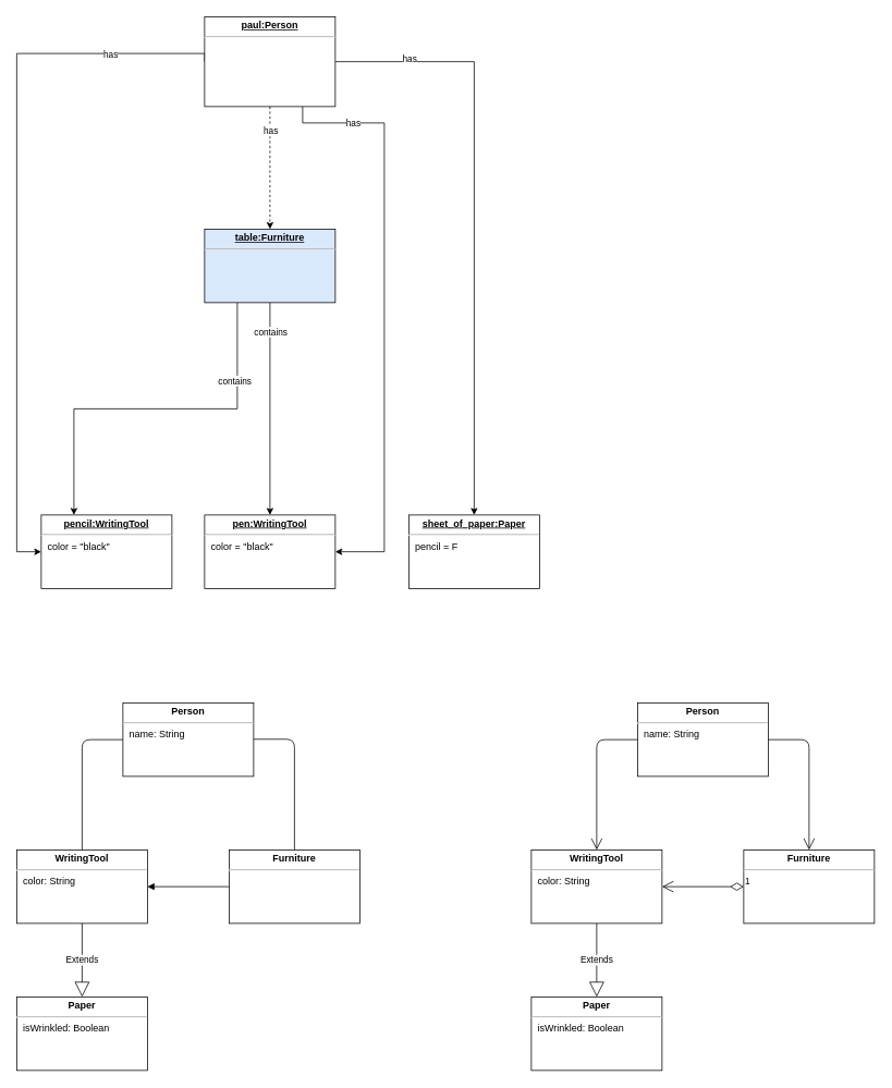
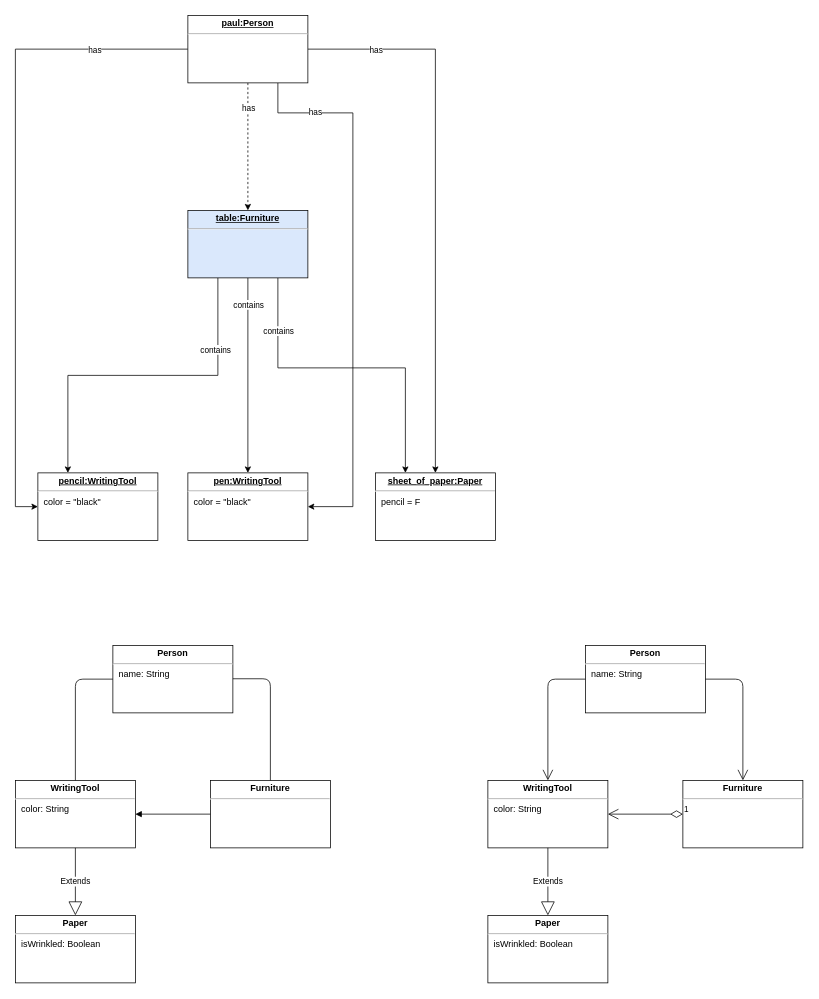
  <mxCell id="0" />
  <mxCell id="1" parent="0" />
  <mxCell id="2" style="edgeStyle=orthogonalEdgeStyle;rounded=0;orthogonalLoop=1;jettySize=auto;html=1;exitX=0.25;exitY=1;exitDx=0;exitDy=0;entryX=0.25;entryY=0;entryDx=0;entryDy=0;" parent="1" source="8" target="9" edge="1"><mxGeometry relative="1" as="geometry" /></mxCell>
  <mxCell id="3" value="contains" style="edgeLabel;html=1;align=center;verticalAlign=middle;resizable=0;points=[];" parent="2" vertex="1" connectable="0"><mxGeometry x="-0.558" y="-4" relative="1" as="geometry"><mxPoint y="-7" as="offset" /></mxGeometry></mxCell>
  <mxCell id="4" style="edgeStyle=orthogonalEdgeStyle;rounded=0;orthogonalLoop=1;jettySize=auto;html=1;exitX=0.5;exitY=1;exitDx=0;exitDy=0;entryX=0.5;entryY=0;entryDx=0;entryDy=0;" parent="1" source="8" target="10" edge="1"><mxGeometry relative="1" as="geometry" /></mxCell>
  <mxCell id="5" value="contains" style="edgeLabel;html=1;align=center;verticalAlign=middle;resizable=0;points=[];" parent="4" vertex="1" connectable="0"><mxGeometry x="-0.091" relative="1" as="geometry"><mxPoint y="-83" as="offset" /></mxGeometry></mxCell>
+ <mxCell id="6" style="edgeStyle=orthogonalEdgeStyle;rounded=0;orthogonalLoop=1;jettySize=auto;html=1;exitX=0.75;exitY=1;exitDx=0;exitDy=0;entryX=0.25;entryY=0;entryDx=0;entryDy=0;" parent="1" source="8" target="11" edge="1"><mxGeometry relative="1" as="geometry"><Array as="points"><mxPoint x="370" y="490" /><mxPoint x="540" y="490" /></Array></mxGeometry></mxCell>
+ <mxCell id="7" value="contains" style="edgeLabel;html=1;align=center;verticalAlign=middle;resizable=0;points=[];" parent="6" vertex="1" connectable="0"><mxGeometry x="0.483" y="-1" relative="1" as="geometry"><mxPoint x="-169" y="-79" as="offset" /></mxGeometry></mxCell>
  <mxCell id="8" value="&lt;p style=&quot;margin: 0px ; margin-top: 4px ; text-align: center ; text-decoration: underline&quot;&gt;&lt;b&gt;table:Furniture&lt;/b&gt;&lt;/p&gt;&lt;hr&gt;&lt;p style=&quot;margin: 0px ; margin-left: 8px&quot;&gt;&lt;br&gt;&lt;/p&gt;" style="verticalAlign=top;align=left;overflow=fill;fontSize=12;fontFamily=Helvetica;html=1;fillColor=#dae8fc;" parent="1" vertex="1"><mxGeometry x="250" y="280" width="160" height="90" as="geometry" /></mxCell>
  <mxCell id="9" value="&lt;p style=&quot;margin: 0px ; margin-top: 4px ; text-align: center ; text-decoration: underline&quot;&gt;&lt;b&gt;pencil:WritingTool&lt;/b&gt;&lt;/p&gt;&lt;hr&gt;&lt;p style=&quot;margin: 0px ; margin-left: 8px&quot;&gt;color = &quot;black&quot;&lt;br&gt;&lt;/p&gt;" style="verticalAlign=top;align=left;overflow=fill;fontSize=12;fontFamily=Helvetica;html=1;" parent="1" vertex="1"><mxGeometry x="50" y="630" width="160" height="90" as="geometry" /></mxCell>
  <mxCell id="10" value="&lt;p style=&quot;margin: 0px ; margin-top: 4px ; text-align: center ; text-decoration: underline&quot;&gt;&lt;b&gt;pen:WritingTool&lt;/b&gt;&lt;/p&gt;&lt;hr&gt;&lt;p style=&quot;margin: 0px ; margin-left: 8px&quot;&gt;color = &quot;black&quot;&lt;br&gt;&lt;/p&gt;" style="verticalAlign=top;align=left;overflow=fill;fontSize=12;fontFamily=Helvetica;html=1;" parent="1" vertex="1"><mxGeometry x="250" y="630" width="160" height="90" as="geometry" /></mxCell>
  <mxCell id="11" value="&lt;p style=&quot;margin: 0px ; margin-top: 4px ; text-align: center ; text-decoration: underline&quot;&gt;&lt;b&gt;sheet_of_paper:Paper&lt;/b&gt;&lt;/p&gt;&lt;hr&gt;&lt;p style=&quot;margin: 0px ; margin-left: 8px&quot;&gt;pencil = F&lt;/p&gt;" style="verticalAlign=top;align=left;overflow=fill;fontSize=12;fontFamily=Helvetica;html=1;" parent="1" vertex="1"><mxGeometry x="500" y="630" width="160" height="90" as="geometry" /></mxCell>
  <mxCell id="12" style="edgeStyle=orthogonalEdgeStyle;rounded=0;orthogonalLoop=1;jettySize=auto;html=1;exitX=0.5;exitY=1;exitDx=0;exitDy=0;entryX=0.5;entryY=0;entryDx=0;entryDy=0;dashed=1;" parent="1" source="20" target="8" edge="1"><mxGeometry relative="1" as="geometry" /></mxCell>
  <mxCell id="13" value="has" style="edgeLabel;html=1;align=center;verticalAlign=middle;resizable=0;points=[];" parent="12" vertex="1" connectable="0"><mxGeometry x="-0.614" relative="1" as="geometry"><mxPoint as="offset" /></mxGeometry></mxCell>
  <mxCell id="14" style="edgeStyle=orthogonalEdgeStyle;rounded=0;orthogonalLoop=1;jettySize=auto;html=1;exitX=0;exitY=0.5;exitDx=0;exitDy=0;entryX=0;entryY=0.5;entryDx=0;entryDy=0;" parent="1" source="20" target="9" edge="1"><mxGeometry relative="1" as="geometry"><Array as="points"><mxPoint x="20" y="65" /><mxPoint x="20" y="675" /></Array></mxGeometry></mxCell>
  <mxCell id="15" value="has" style="edgeLabel;html=1;align=center;verticalAlign=middle;resizable=0;points=[];" parent="14" vertex="1" connectable="0"><mxGeometry x="-0.775" y="2" relative="1" as="geometry"><mxPoint x="-27" y="-2" as="offset" /></mxGeometry></mxCell>
  <mxCell id="16" style="edgeStyle=orthogonalEdgeStyle;rounded=0;orthogonalLoop=1;jettySize=auto;html=1;exitX=0.75;exitY=1;exitDx=0;exitDy=0;entryX=1;entryY=0.5;entryDx=0;entryDy=0;" parent="1" source="20" target="10" edge="1"><mxGeometry relative="1" as="geometry"><Array as="points"><mxPoint x="370" y="150" /><mxPoint x="470" y="150" /><mxPoint x="470" y="675" /></Array></mxGeometry></mxCell>
  <mxCell id="17" value="has" style="edgeLabel;html=1;align=center;verticalAlign=middle;resizable=0;points=[];" parent="16" vertex="1" connectable="0"><mxGeometry x="-0.65" y="-1" relative="1" as="geometry"><mxPoint x="-38" y="-3" as="offset" /></mxGeometry></mxCell>
  <mxCell id="18" style="edgeStyle=orthogonalEdgeStyle;rounded=0;orthogonalLoop=1;jettySize=auto;html=1;exitX=1;exitY=0.5;exitDx=0;exitDy=0;entryX=0.5;entryY=0;entryDx=0;entryDy=0;" parent="1" source="20" target="11" edge="1"><mxGeometry relative="1" as="geometry" /></mxCell>
  <mxCell id="19" value="has" style="edgeLabel;html=1;align=center;verticalAlign=middle;resizable=0;points=[];" parent="18" vertex="1" connectable="0"><mxGeometry x="-0.175" y="-1" relative="1" as="geometry"><mxPoint x="-79" y="-133" as="offset" /></mxGeometry></mxCell>
- <mxCell id="20" value="&lt;p style=&quot;margin: 0px ; margin-top: 4px ; text-align: center ; text-decoration: underline&quot;&gt;&lt;b&gt;paul:Person&lt;/b&gt;&lt;/p&gt;&lt;hr&gt;&lt;p style=&quot;margin: 0px ; margin-left: 8px&quot;&gt;&lt;br&gt;&lt;/p&gt;" style="verticalAlign=top;align=left;overflow=fill;fontSize=12;fontFamily=Helvetica;html=1;" parent="1" vertex="1"><mxGeometry x="250" y="20" width="160" height="110" as="geometry" /></mxCell>
+ <mxCell id="20" value="&lt;p style=&quot;margin: 0px ; margin-top: 4px ; text-align: center ; text-decoration: underline&quot;&gt;&lt;b&gt;paul:Person&lt;/b&gt;&lt;/p&gt;&lt;hr&gt;&lt;p style=&quot;margin: 0px ; margin-left: 8px&quot;&gt;&lt;br&gt;&lt;/p&gt;" style="verticalAlign=top;align=left;overflow=fill;fontSize=12;fontFamily=Helvetica;html=1;" parent="1" vertex="1"><mxGeometry x="250" y="20" width="160" height="90" as="geometry" /></mxCell>
  <mxCell id="21" value="&lt;p style=&quot;margin: 4px 0px 0px ; text-align: center&quot;&gt;&lt;b&gt;WritingTool&lt;/b&gt;&lt;/p&gt;&lt;hr&gt;&lt;p style=&quot;margin: 0px ; margin-left: 8px&quot;&gt;color: String&lt;br&gt;&lt;/p&gt;" style="verticalAlign=top;align=left;overflow=fill;fontSize=12;fontFamily=Helvetica;html=1;" parent="1" vertex="1"><mxGeometry x="20" y="1040" width="160" height="90" as="geometry" /></mxCell>
  <mxCell id="22" value="&lt;p style=&quot;margin: 4px 0px 0px ; text-align: center&quot;&gt;&lt;b&gt;Paper&lt;/b&gt;&lt;/p&gt;&lt;hr&gt;&lt;p style=&quot;margin: 0px ; margin-left: 8px&quot;&gt;isWrinkled: Boolean&lt;br&gt;&lt;/p&gt;" style="verticalAlign=top;align=left;overflow=fill;fontSize=12;fontFamily=Helvetica;html=1;" parent="1" vertex="1"><mxGeometry x="20" y="1220" width="160" height="90" as="geometry" /></mxCell>
  <mxCell id="23" value="Extends" style="endArrow=block;endSize=16;endFill=0;html=1;exitX=0.5;exitY=1;exitDx=0;exitDy=0;" parent="1" source="21" edge="1"><mxGeometry width="160" relative="1" as="geometry"><mxPoint x="150" y="970" as="sourcePoint" /><mxPoint x="100" y="1220" as="targetPoint" /></mxGeometry></mxCell>
  <mxCell id="24" value="&lt;p style=&quot;margin: 4px 0px 0px ; text-align: center&quot;&gt;&lt;b&gt;Furniture&lt;/b&gt;&lt;/p&gt;&lt;hr&gt;&lt;p style=&quot;margin: 0px ; margin-left: 8px&quot;&gt;&lt;br&gt;&lt;/p&gt;" style="verticalAlign=top;align=left;overflow=fill;fontSize=12;fontFamily=Helvetica;html=1;" parent="1" vertex="1"><mxGeometry x="280" y="1040" width="160" height="90" as="geometry" /></mxCell>
  <mxCell id="25" value="&lt;p style=&quot;margin: 4px 0px 0px ; text-align: center&quot;&gt;&lt;b&gt;Person&lt;/b&gt;&lt;/p&gt;&lt;hr&gt;&lt;p style=&quot;margin: 0px ; margin-left: 8px&quot;&gt;name: String&lt;/p&gt;" style="verticalAlign=top;align=left;overflow=fill;fontSize=12;fontFamily=Helvetica;html=1;" parent="1" vertex="1"><mxGeometry x="150" y="860" width="160" height="90" as="geometry" /></mxCell>
  <mxCell id="26" value="&lt;p style=&quot;margin: 4px 0px 0px ; text-align: center&quot;&gt;&lt;b&gt;WritingTool&lt;/b&gt;&lt;/p&gt;&lt;hr&gt;&lt;p style=&quot;margin: 0px ; margin-left: 8px&quot;&gt;color: String&lt;br&gt;&lt;/p&gt;" style="verticalAlign=top;align=left;overflow=fill;fontSize=12;fontFamily=Helvetica;html=1;" parent="1" vertex="1"><mxGeometry x="650" y="1040" width="160" height="90" as="geometry" /></mxCell>
  <mxCell id="27" value="&lt;p style=&quot;margin: 4px 0px 0px ; text-align: center&quot;&gt;&lt;b&gt;Paper&lt;/b&gt;&lt;/p&gt;&lt;hr&gt;&lt;p style=&quot;margin: 0px ; margin-left: 8px&quot;&gt;isWrinkled: Boolean&lt;br&gt;&lt;/p&gt;" style="verticalAlign=top;align=left;overflow=fill;fontSize=12;fontFamily=Helvetica;html=1;" parent="1" vertex="1"><mxGeometry x="650" y="1220" width="160" height="90" as="geometry" /></mxCell>
  <mxCell id="28" value="Extends" style="endArrow=block;endSize=16;endFill=0;html=1;exitX=0.5;exitY=1;exitDx=0;exitDy=0;" parent="1" source="26" edge="1"><mxGeometry width="160" relative="1" as="geometry"><mxPoint x="780" y="970" as="sourcePoint" /><mxPoint x="730" y="1220" as="targetPoint" /></mxGeometry></mxCell>
  <mxCell id="29" value="&lt;p style=&quot;margin: 4px 0px 0px ; text-align: center&quot;&gt;&lt;b&gt;Furniture&lt;/b&gt;&lt;/p&gt;&lt;hr&gt;&lt;p style=&quot;margin: 0px ; margin-left: 8px&quot;&gt;&lt;br&gt;&lt;/p&gt;" style="verticalAlign=top;align=left;overflow=fill;fontSize=12;fontFamily=Helvetica;html=1;" parent="1" vertex="1"><mxGeometry x="910" y="1040" width="160" height="90" as="geometry" /></mxCell>
  <mxCell id="30" value="&lt;p style=&quot;margin: 4px 0px 0px ; text-align: center&quot;&gt;&lt;b&gt;Person&lt;/b&gt;&lt;/p&gt;&lt;hr&gt;&lt;p style=&quot;margin: 0px ; margin-left: 8px&quot;&gt;name: String&lt;/p&gt;" style="verticalAlign=top;align=left;overflow=fill;fontSize=12;fontFamily=Helvetica;html=1;" parent="1" vertex="1"><mxGeometry x="780" y="860" width="160" height="90" as="geometry" /></mxCell>
  <mxCell id="31" value="1" style="endArrow=open;html=1;endSize=12;startArrow=diamondThin;startSize=14;startFill=0;edgeStyle=orthogonalEdgeStyle;align=left;verticalAlign=bottom;exitX=0;exitY=0.5;exitDx=0;exitDy=0;entryX=1;entryY=0.5;entryDx=0;entryDy=0;" parent="1" source="29" target="26" edge="1"><mxGeometry x="-1" y="3" relative="1" as="geometry"><mxPoint x="580" y="1030" as="sourcePoint" /><mxPoint x="740" y="1030" as="targetPoint" /></mxGeometry></mxCell>
  <mxCell id="32" value="" style="endArrow=open;endFill=1;endSize=12;html=1;entryX=0.5;entryY=0;entryDx=0;entryDy=0;exitX=0;exitY=0.5;exitDx=0;exitDy=0;" parent="1" edge="1"><mxGeometry width="160" relative="1" as="geometry"><mxPoint x="780" y="905" as="sourcePoint" /><mxPoint x="730" y="1040" as="targetPoint" /><Array as="points"><mxPoint x="730" y="905" /></Array></mxGeometry></mxCell>
  <mxCell id="33" value="" style="endArrow=open;endFill=1;endSize=12;html=1;entryX=0.5;entryY=0;entryDx=0;entryDy=0;exitX=1;exitY=0.5;exitDx=0;exitDy=0;" parent="1" source="30" edge="1"><mxGeometry width="160" relative="1" as="geometry"><mxPoint x="1040" y="905" as="sourcePoint" /><mxPoint x="990" y="1040" as="targetPoint" /><Array as="points"><mxPoint x="990" y="905" /></Array></mxGeometry></mxCell>
  <mxCell id="34" value="" style="endArrow=block;endFill=1;html=1;edgeStyle=orthogonalEdgeStyle;align=left;verticalAlign=top;entryX=1;entryY=0.5;entryDx=0;entryDy=0;exitX=0;exitY=0.5;exitDx=0;exitDy=0;" parent="1" source="24" target="21" edge="1"><mxGeometry x="-1" relative="1" as="geometry"><mxPoint x="250" y="1170" as="sourcePoint" /><mxPoint x="360" y="1170" as="targetPoint" /></mxGeometry></mxCell>
  <mxCell id="35" value="" style="endArrow=none;html=1;edgeStyle=orthogonalEdgeStyle;entryX=0.5;entryY=0;entryDx=0;entryDy=0;" parent="1" edge="1"><mxGeometry relative="1" as="geometry"><mxPoint x="310" y="904.5" as="sourcePoint" /><mxPoint x="360" y="1040" as="targetPoint" /><Array as="points"><mxPoint x="360" y="905" /></Array></mxGeometry></mxCell>
  <mxCell id="36" value="" style="endArrow=none;html=1;edgeStyle=orthogonalEdgeStyle;entryX=0.5;entryY=0;entryDx=0;entryDy=0;exitX=0;exitY=0.5;exitDx=0;exitDy=0;" parent="1" source="25" edge="1"><mxGeometry relative="1" as="geometry"><mxPoint x="50" y="904.5" as="sourcePoint" /><mxPoint x="100" y="1040" as="targetPoint" /><Array as="points"><mxPoint x="100" y="905" /></Array></mxGeometry></mxCell>
